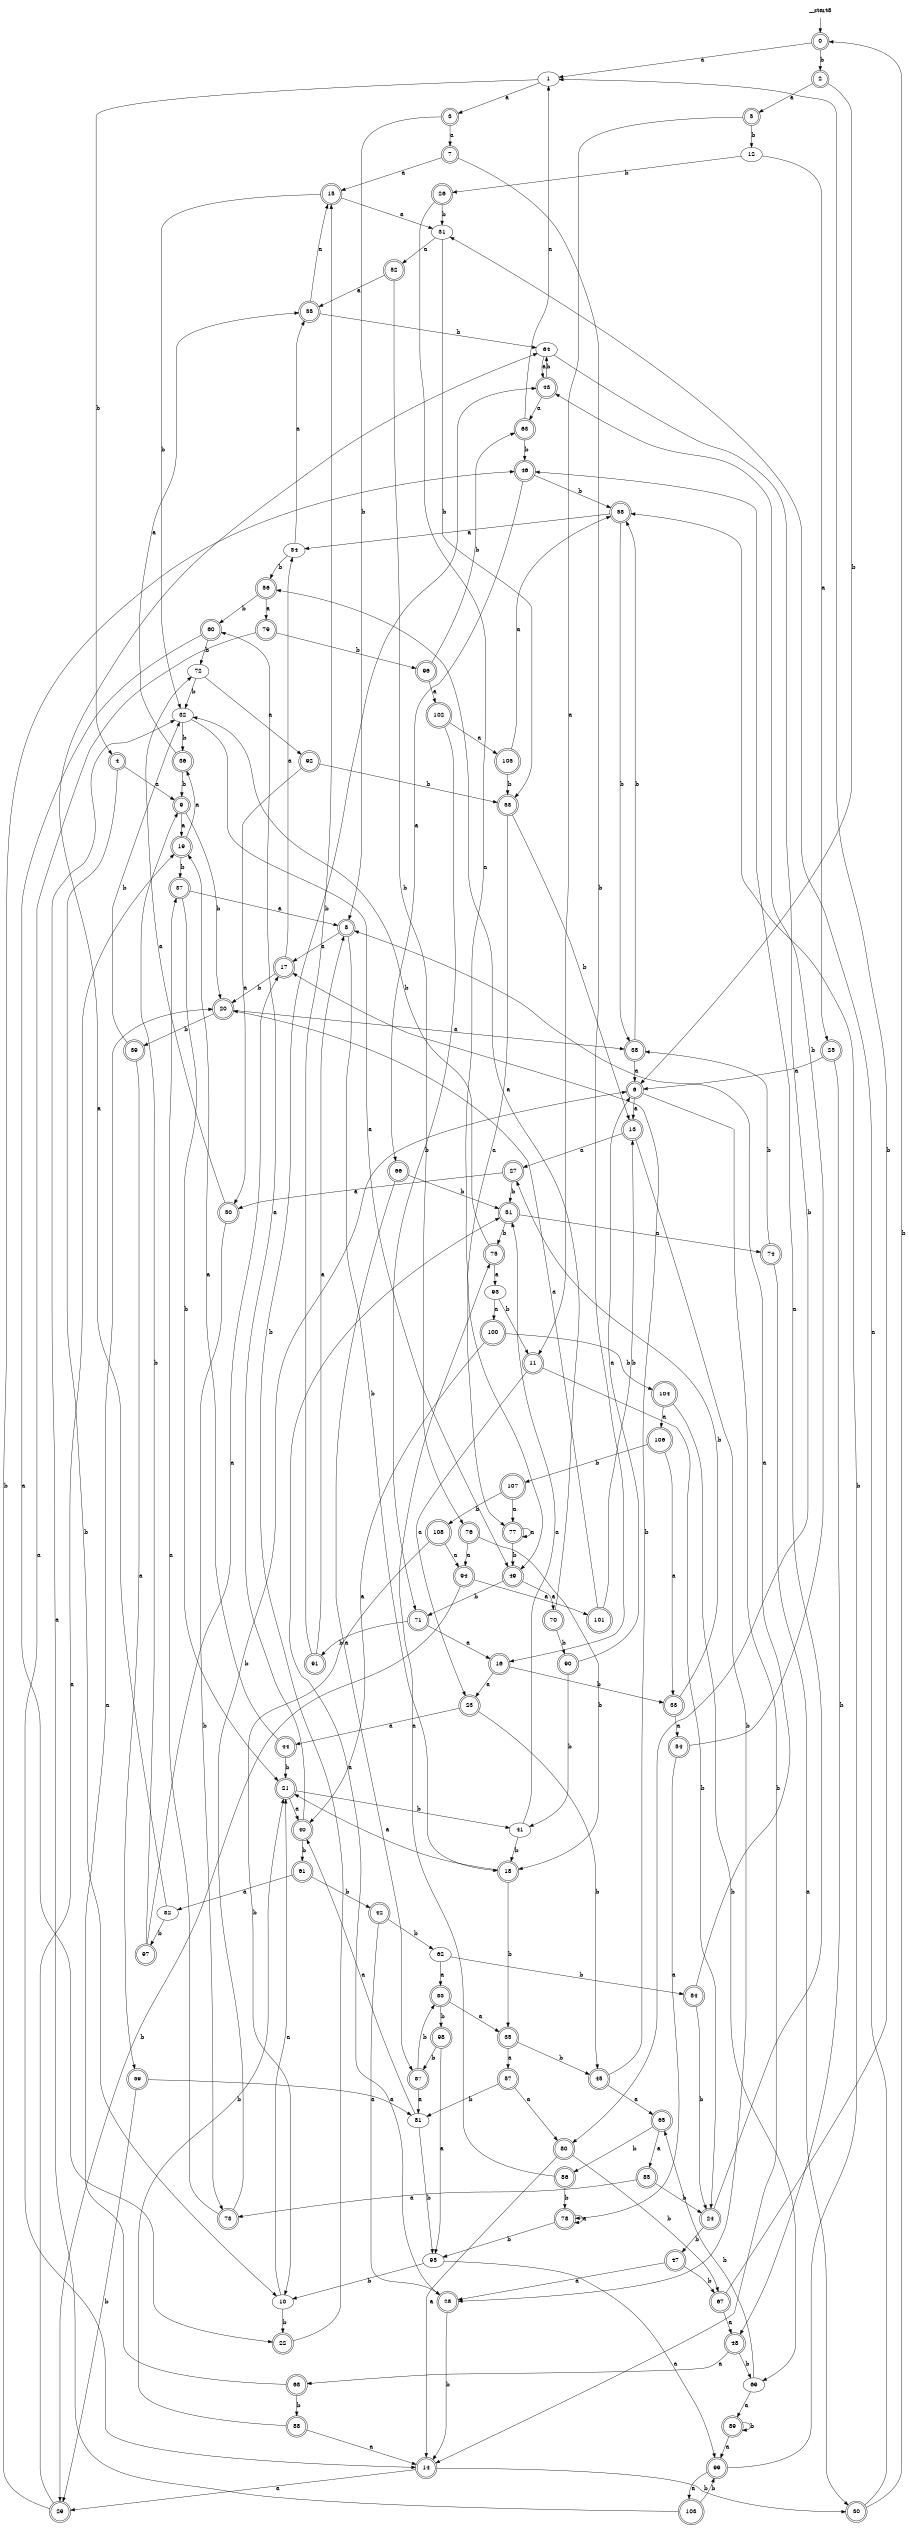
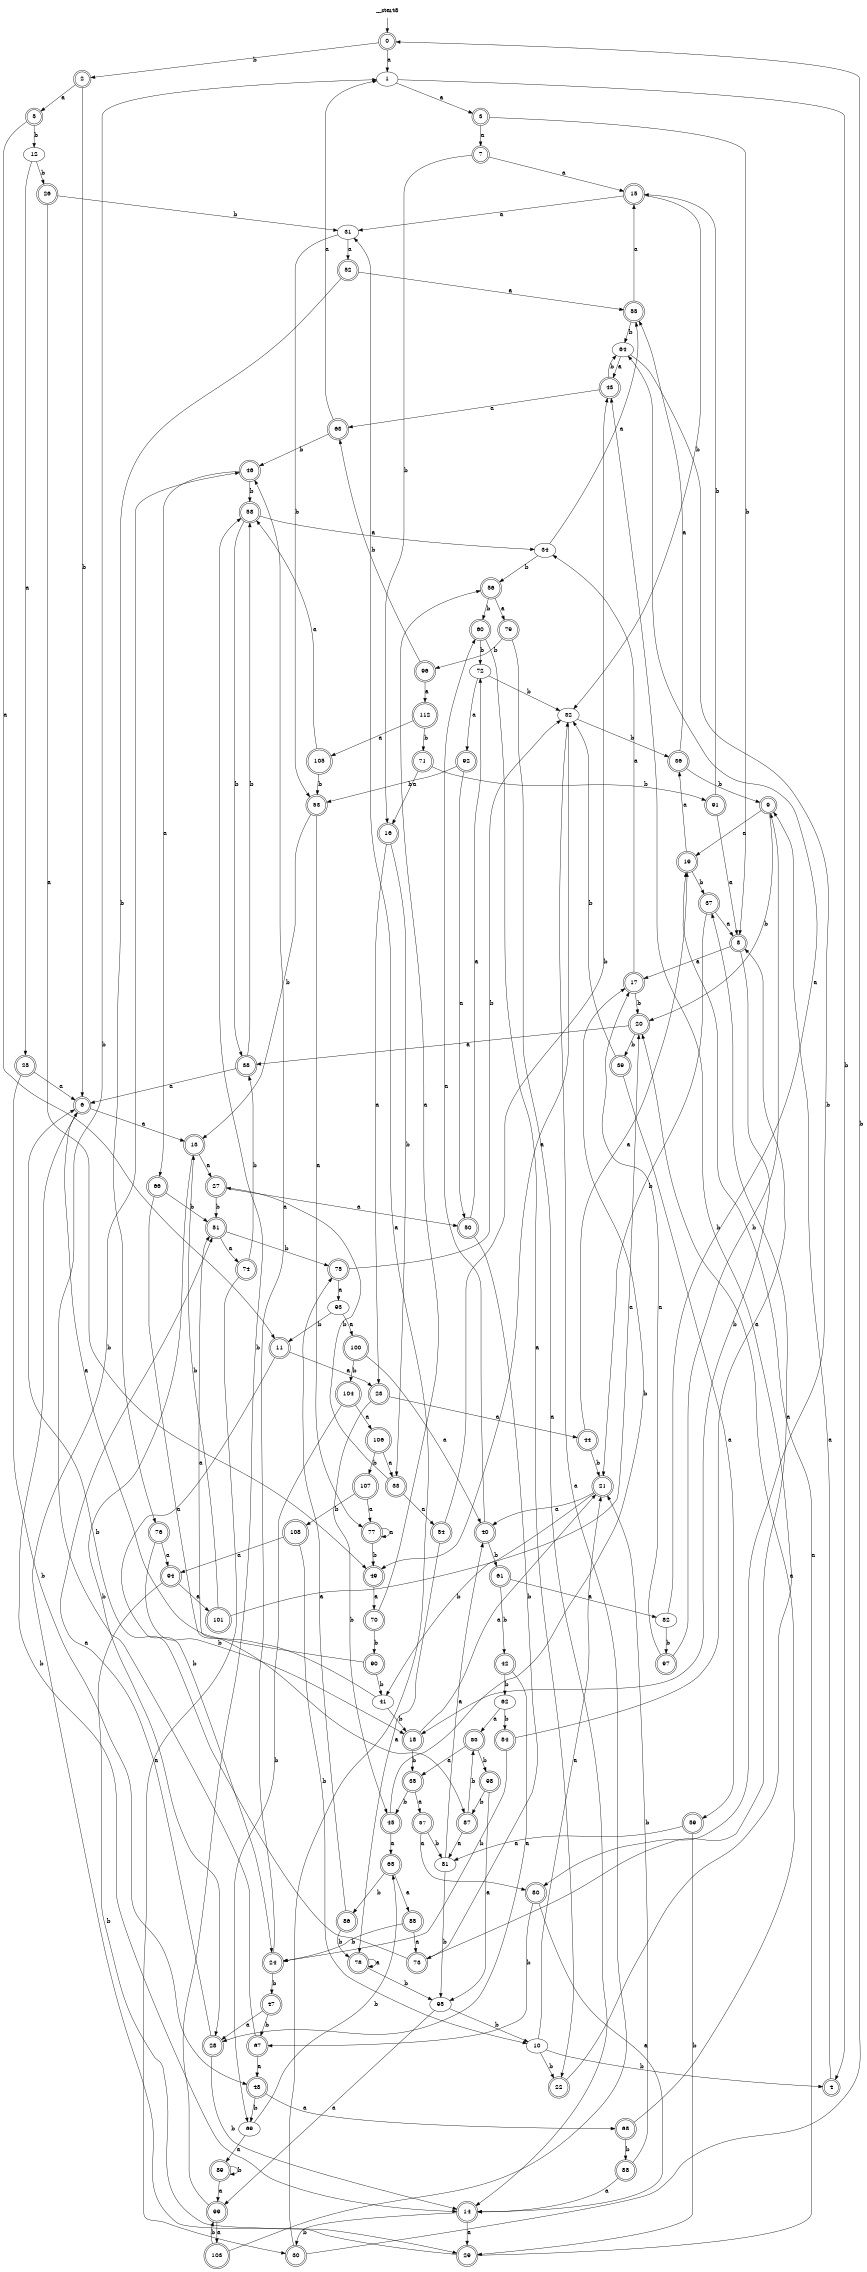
  digraph {
    node [shape=doublecircle]
    n1 [label=__start8 shape=none]
    0
    1 [shape=""]
    2
    3
    4
    5
    6
    7
    8
    9
    10 [shape=""]
    11
    12 [shape=""]
    13
    14
    15
    16
    17
    18
    19
    20
    21
    22
    23
    24
    25
    26
    27
    28
    29
    30
    31 [shape=""]
    32 [shape=""]
    33
    34 [shape=ellipse]
    35
    36
    37
    38
    39
    40
    41 [shape=""]
    43
    44
    45
    46
    47
    48
    49
    50
    51
    52
    53
    54
    55
    56
    57
    58
    59
    60
    61
    42
    62 [shape=""]
    63
    64 [shape=""]
    65
    66
    67
    68
    69 [shape=""]
    70
    71
    72 [shape=""]
    73
    74
    75
    76
    77
    78
    79
    80
    81 [shape=""]
    82 [shape=""]
    83
    84
    85
    86
    87
    88
    89
    90
    91
    92
    93 [shape=""]
    94
    95 [shape=""]
    96
    97
    98
    99
    100
    101
-   102
+   102 [label=112]
    103
    104
    105
    106
    107
    108
    n1 -> 0
    0 -> 1 [label=a]
    0 -> 2 [label=b]
    1 -> 3 [label=a]
    1 -> 4 [label=b]
    2 -> 5 [label=a]
    2 -> 6 [label=b]
    3 -> 7 [label=a]
    3 -> 8 [label=b]
    4 -> 9 [label=a]
-   4 -> 10 [label=b]
+   10 -> 4 [label=b]
    5 -> 11 [label=a]
    5 -> 12 [label=b]
    6 -> 13 [label=a]
    6 -> 14 [label=b]
    7 -> 15 [label=a]
    7 -> 16 [label=b]
    8 -> 17 [label=a]
    8 -> 18 [label=b]
    9 -> 19 [label=a]
    9 -> 20 [label=b]
    10 -> 21 [label=a]
    10 -> 22 [label=b]
    11 -> 23 [label=a]
    11 -> 24 [label=b]
    12 -> 25 [label=a]
    12 -> 26 [label=b]
    13 -> 27 [label=a]
    13 -> 28 [label=b]
    14 -> 29 [label=a]
    14 -> 30 [label=b]
    15 -> 31 [label=a]
    15 -> 32 [label=b]
    16 -> 23 [label=a]
    16 -> 33 [label=b]
    17 -> 20 [label=b]
    17 -> 34 [label=a]
    18 -> 21 [label=a]
    18 -> 35 [label=b]
    19 -> 36 [label=a]
    19 -> 37 [label=b]
    20 -> 38 [label=a]
    20 -> 39 [label=b]
    21 -> 40 [label=a]
    21 -> 41 [label=b]
    22 -> 43 [label=b]
    23 -> 44 [label=a]
    23 -> 45 [label=b]
    24 -> 46 [label=a]
    24 -> 47 [label=b]
    25 -> 6 [label=a]
    25 -> 48 [label=b]
    26 -> 31 [label=b]
    26 -> 49 [label=a]
    27 -> 50 [label=a]
    27 -> 51 [label=b]
    28 -> 14 [label=b]
    28 -> 51 [label=a]
    29 -> 19 [label=a]
    29 -> 46 [label=b]
    30 -> 0 [label=b]
    30 -> 31 [label=a]
    31 -> 52 [label=a]
    31 -> 53 [label=b]
    32 -> 36 [label=b]
    32 -> 49 [label=a]
    33 -> 27 [label=b]
    33 -> 54 [label=a]
    34 -> 55 [label=a]
    34 -> 56 [label=b]
    35 -> 45 [label=b]
    35 -> 57 [label=a]
    36 -> 9 [label=b]
    36 -> 55 [label=a]
    37 -> 8 [label=a]
    37 -> 21 [label=b]
    38 -> 6 [label=a]
    38 -> 58 [label=b]
    39 -> 32 [label=b]
    39 -> 59 [label=a]
    40 -> 60 [label=a]
    40 -> 61 [label=b]
    41 -> 18 [label=b]
    41 -> 51 [label=a]
    43 -> 63 [label=a]
    43 -> 64 [label=b]
    44 -> 19 [label=a]
    44 -> 21 [label=b]
    45 -> 17 [label=b]
    45 -> 65 [label=a]
    46 -> 58 [label=b]
    46 -> 66 [label=a]
    47 -> 28 [label=a]
    47 -> 67 [label=b]
    48 -> 68 [label=a]
    48 -> 69 [label=b]
    49 -> 70 [label=a]
-   49 -> 71 [label=b]
    50 -> 72 [label=a]
    50 -> 73 [label=b]
    51 -> 74 [label=a]
    51 -> 75 [label=b]
    52 -> 55 [label=a]
    52 -> 76 [label=b]
    53 -> 13 [label=b]
    53 -> 77 [label=a]
    54 -> 43 [label=b]
    54 -> 78 [label=a]
    55 -> 15 [label=a]
    55 -> 64 [label=b]
    56 -> 60 [label=b]
    56 -> 79 [label=a]
    57 -> 80 [label=a]
    57 -> 81 [label=b]
    58 -> 34 [label=a]
    58 -> 38 [label=b]
    59 -> 29 [label=b]
    59 -> 81 [label=a]
    60 -> 22 [label=a]
    60 -> 72 [label=b]
    61 -> 42 [label=b]
    61 -> 82 [label=a]
    42 -> 28 [label=a]
    42 -> 62 [label=b]
    62 -> 83 [label=a]
    62 -> 84 [label=b]
    63 -> 1 [label=a]
    63 -> 46 [label=b]
    64 -> 43 [label=a]
    64 -> 80 [label=b]
    65 -> 85 [label=a]
    65 -> 86 [label=b]
    66 -> 51 [label=b]
    66 -> 87 [label=a]
    67 -> 1 [label=b]
    67 -> 48 [label=a]
    68 -> 20 [label=a]
    68 -> 88 [label=b]
    69 -> 65 [label=b]
    69 -> 89 [label=a]
    70 -> 56 [label=a]
    70 -> 90 [label=b]
    71 -> 16 [label=a]
    71 -> 91 [label=b]
    72 -> 32 [label=b]
    72 -> 92 [label=a]
    73 -> 6 [label=b]
    73 -> 37 [label=a]
    74 -> 30 [label=a]
    74 -> 38 [label=b]
    75 -> 32 [label=b]
    75 -> 93 [label=a]
    76 -> 18 [label=b]
    76 -> 94 [label=a]
    77 -> 49 [label=b]
    77 -> 77 [label=a]
    78 -> 78 [label=a]
    78 -> 95 [label=b]
    79 -> 14 [label=a]
    79 -> 96 [label=b]
    80 -> 14 [label=a]
    80 -> 67 [label=b]
    81 -> 40 [label=a]
    81 -> 95 [label=b]
    82 -> 64 [label=a]
    82 -> 97 [label=b]
    83 -> 35 [label=a]
    83 -> 98 [label=b]
    84 -> 8 [label=a]
    84 -> 24 [label=b]
    85 -> 24 [label=b]
    85 -> 73 [label=a]
    86 -> 75 [label=a]
    86 -> 78 [label=b]
    87 -> 81 [label=a]
    87 -> 83 [label=b]
    88 -> 14 [label=a]
    88 -> 21 [label=b]
    89 -> 89 [label=b]
    89 -> 99 [label=a]
    90 -> 6 [label=a]
    90 -> 41 [label=b]
    91 -> 8 [label=a]
    91 -> 15 [label=b]
    92 -> 50 [label=a]
    92 -> 53 [label=b]
    93 -> 11 [label=b]
    93 -> 100 [label=a]
    94 -> 29 [label=b]
    94 -> 101 [label=a]
    95 -> 10 [label=b]
    95 -> 99 [label=a]
    96 -> 63 [label=b]
    96 -> 102 [label=a]
    97 -> 9 [label=b]
    97 -> 17 [label=a]
    98 -> 87 [label=b]
    98 -> 95 [label=a]
    99 -> 58 [label=b]
    99 -> 103 [label=a]
    100 -> 40 [label=a]
    100 -> 104 [label=b]
    101 -> 13 [label=b]
    101 -> 20 [label=a]
    102 -> 71 [label=b]
    102 -> 105 [label=a]
    103 -> 32 [label=a]
    103 -> 99 [label=b]
    104 -> 69 [label=b]
    104 -> 106 [label=a]
    105 -> 53 [label=b]
    105 -> 58 [label=a]
    106 -> 33 [label=a]
    106 -> 107 [label=b]
    107 -> 77 [label=a]
    107 -> 108 [label=b]
    108 -> 10 [label=b]
    108 -> 94 [label=a]
  }
